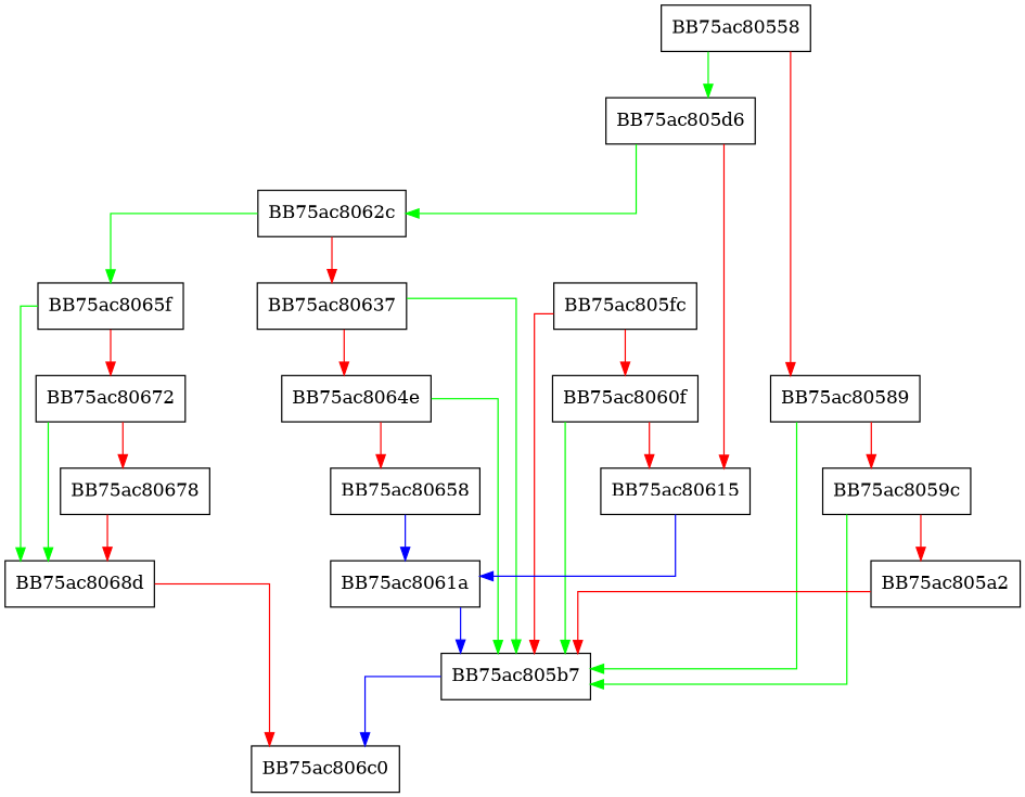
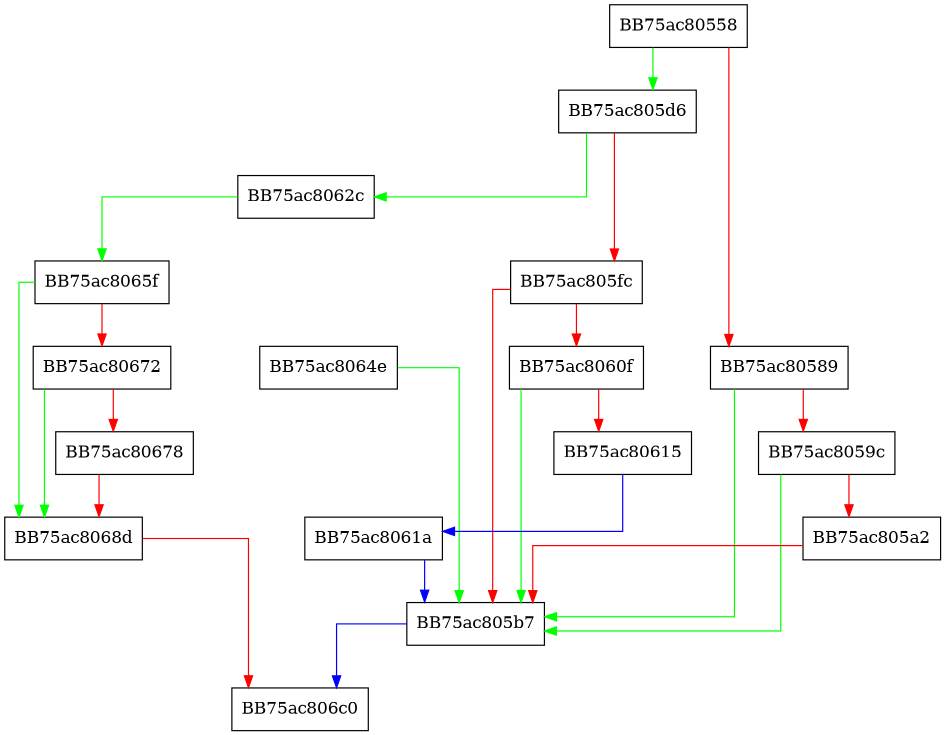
  digraph {
    splines=ortho
    node [shape=box]
    edge [color=red]
    BB75ac80558
    BB75ac805d6
    BB75ac80589
    BB75ac8062c
    BB75ac805fc
    BB75ac805b7
    BB75ac8059c
    BB75ac8065f
-   BB75ac80637
    BB75ac8060f
    BB75ac806c0
    BB75ac805a2
    BB75ac8068d
    BB75ac80672
    BB75ac8064e
    BB75ac80615
    BB75ac8061a
    BB75ac80678
-   BB75ac80658
    BB75ac80558 -> BB75ac805d6 [color=green]
    BB75ac80558 -> BB75ac80589
    BB75ac805d6 -> BB75ac8062c [color=green]
-   BB75ac805d6 -> BB75ac80615
+   BB75ac805d6 -> BB75ac805fc
    BB75ac80589 -> BB75ac805b7 [color=green]
    BB75ac80589 -> BB75ac8059c
    BB75ac8062c -> BB75ac8065f [color=green]
-   BB75ac8062c -> BB75ac80637
    BB75ac805fc -> BB75ac805b7
    BB75ac805fc -> BB75ac8060f
    BB75ac805b7 -> BB75ac806c0 [color=blue]
    BB75ac8059c -> BB75ac805b7 [color=green]
    BB75ac8059c -> BB75ac805a2
    BB75ac8065f -> BB75ac8068d [color=green]
    BB75ac8065f -> BB75ac80672
-   BB75ac80637 -> BB75ac805b7 [color=green]
-   BB75ac80637 -> BB75ac8064e
    BB75ac8060f -> BB75ac805b7 [color=green]
    BB75ac8060f -> BB75ac80615
    BB75ac805a2 -> BB75ac805b7
    BB75ac8068d -> BB75ac806c0
    BB75ac80672 -> BB75ac8068d [color=green]
    BB75ac80672 -> BB75ac80678
    BB75ac8064e -> BB75ac805b7 [color=green]
-   BB75ac8064e -> BB75ac80658
    BB75ac80615 -> BB75ac8061a [color=blue]
    BB75ac8061a -> BB75ac805b7 [color=blue]
    BB75ac80678 -> BB75ac8068d
-   BB75ac80658 -> BB75ac8061a [color=blue]
  }
